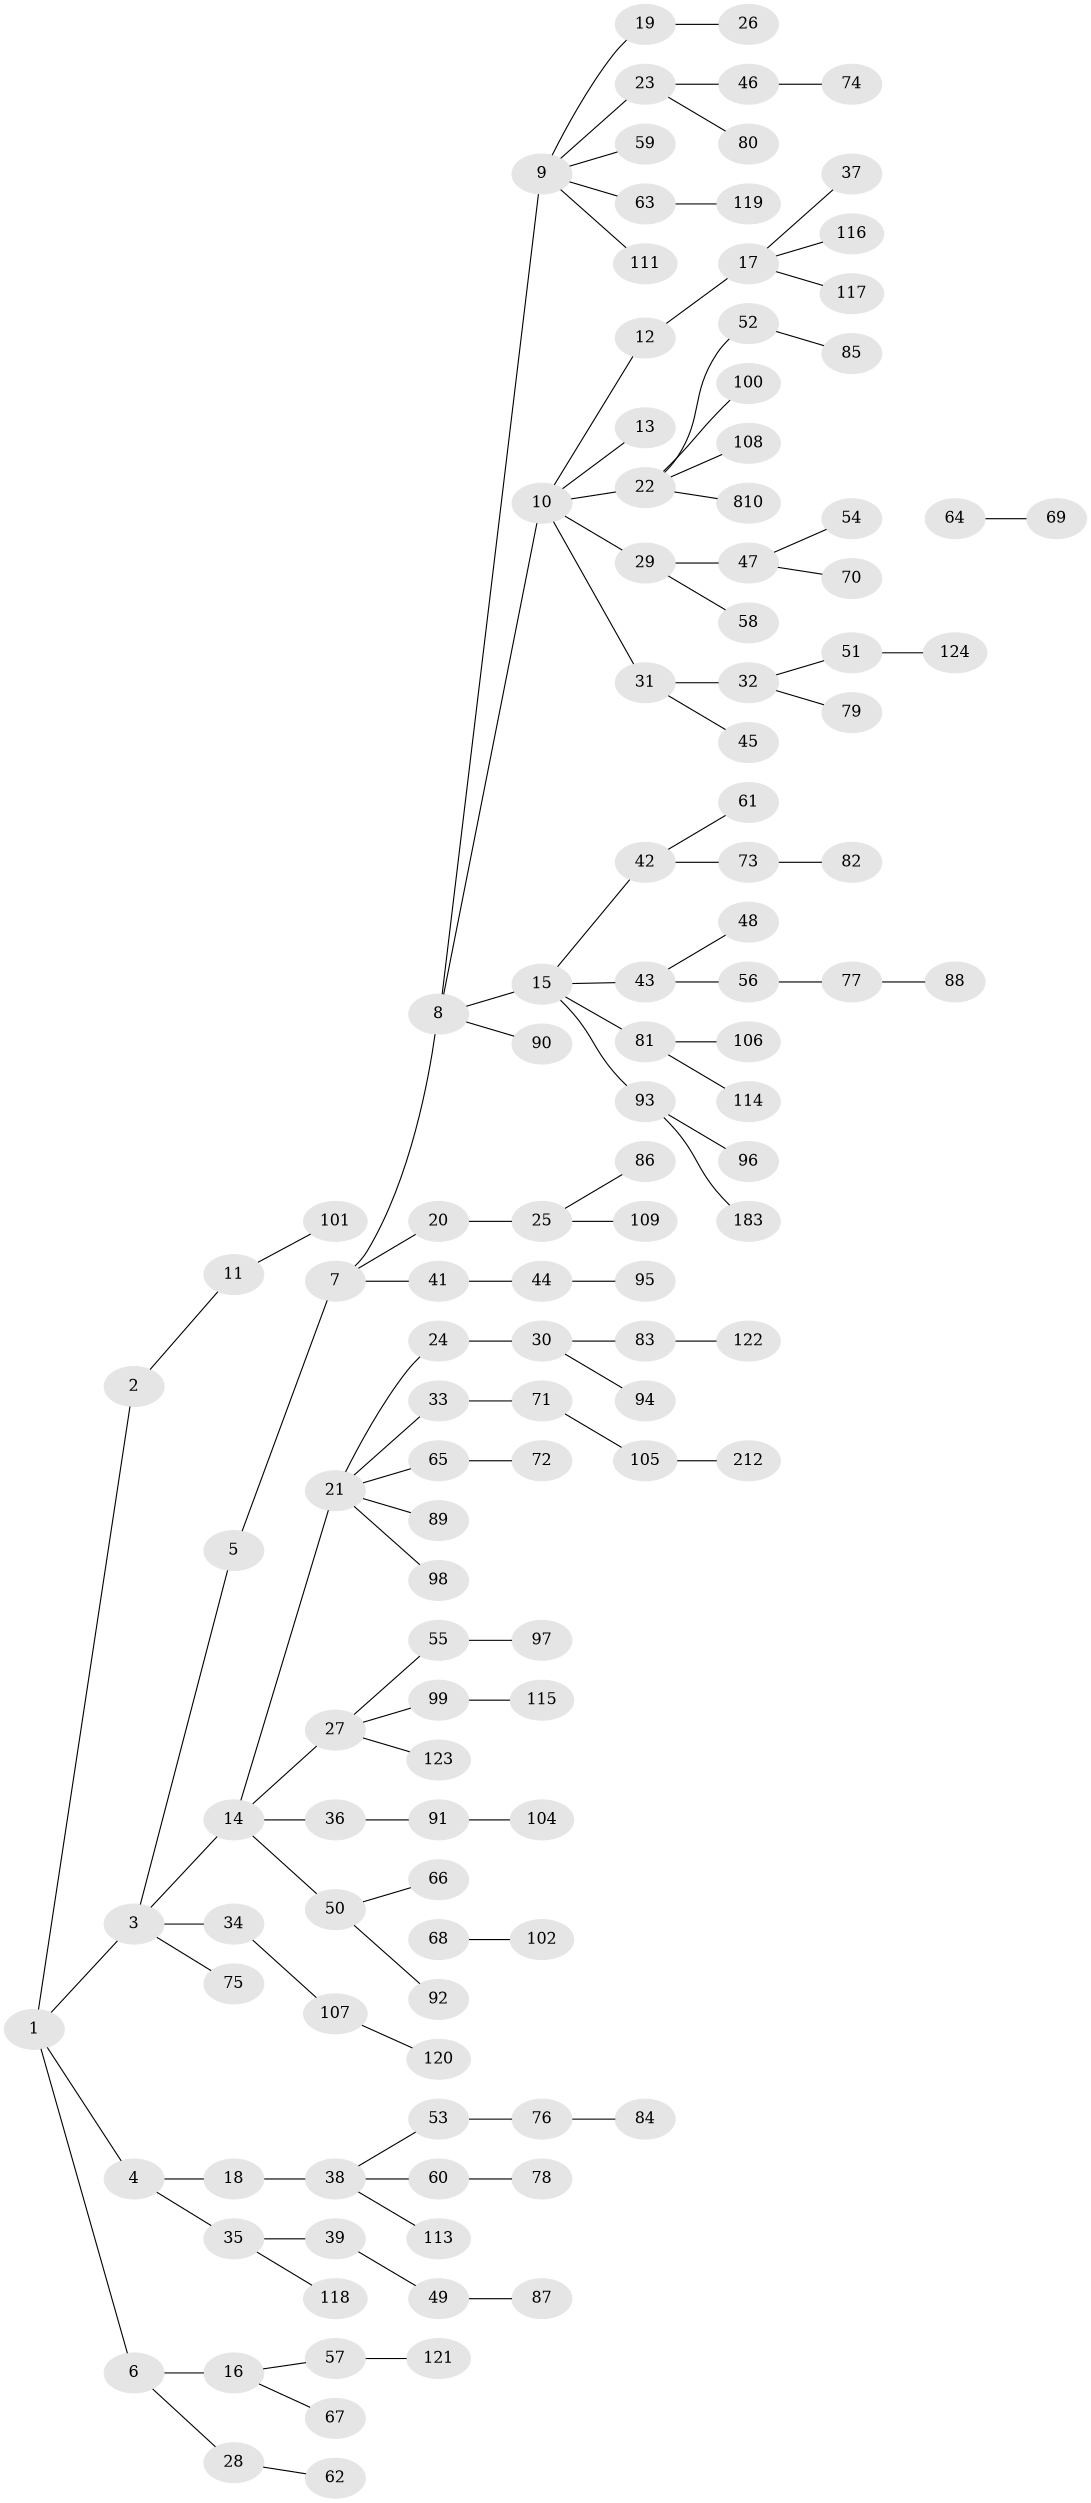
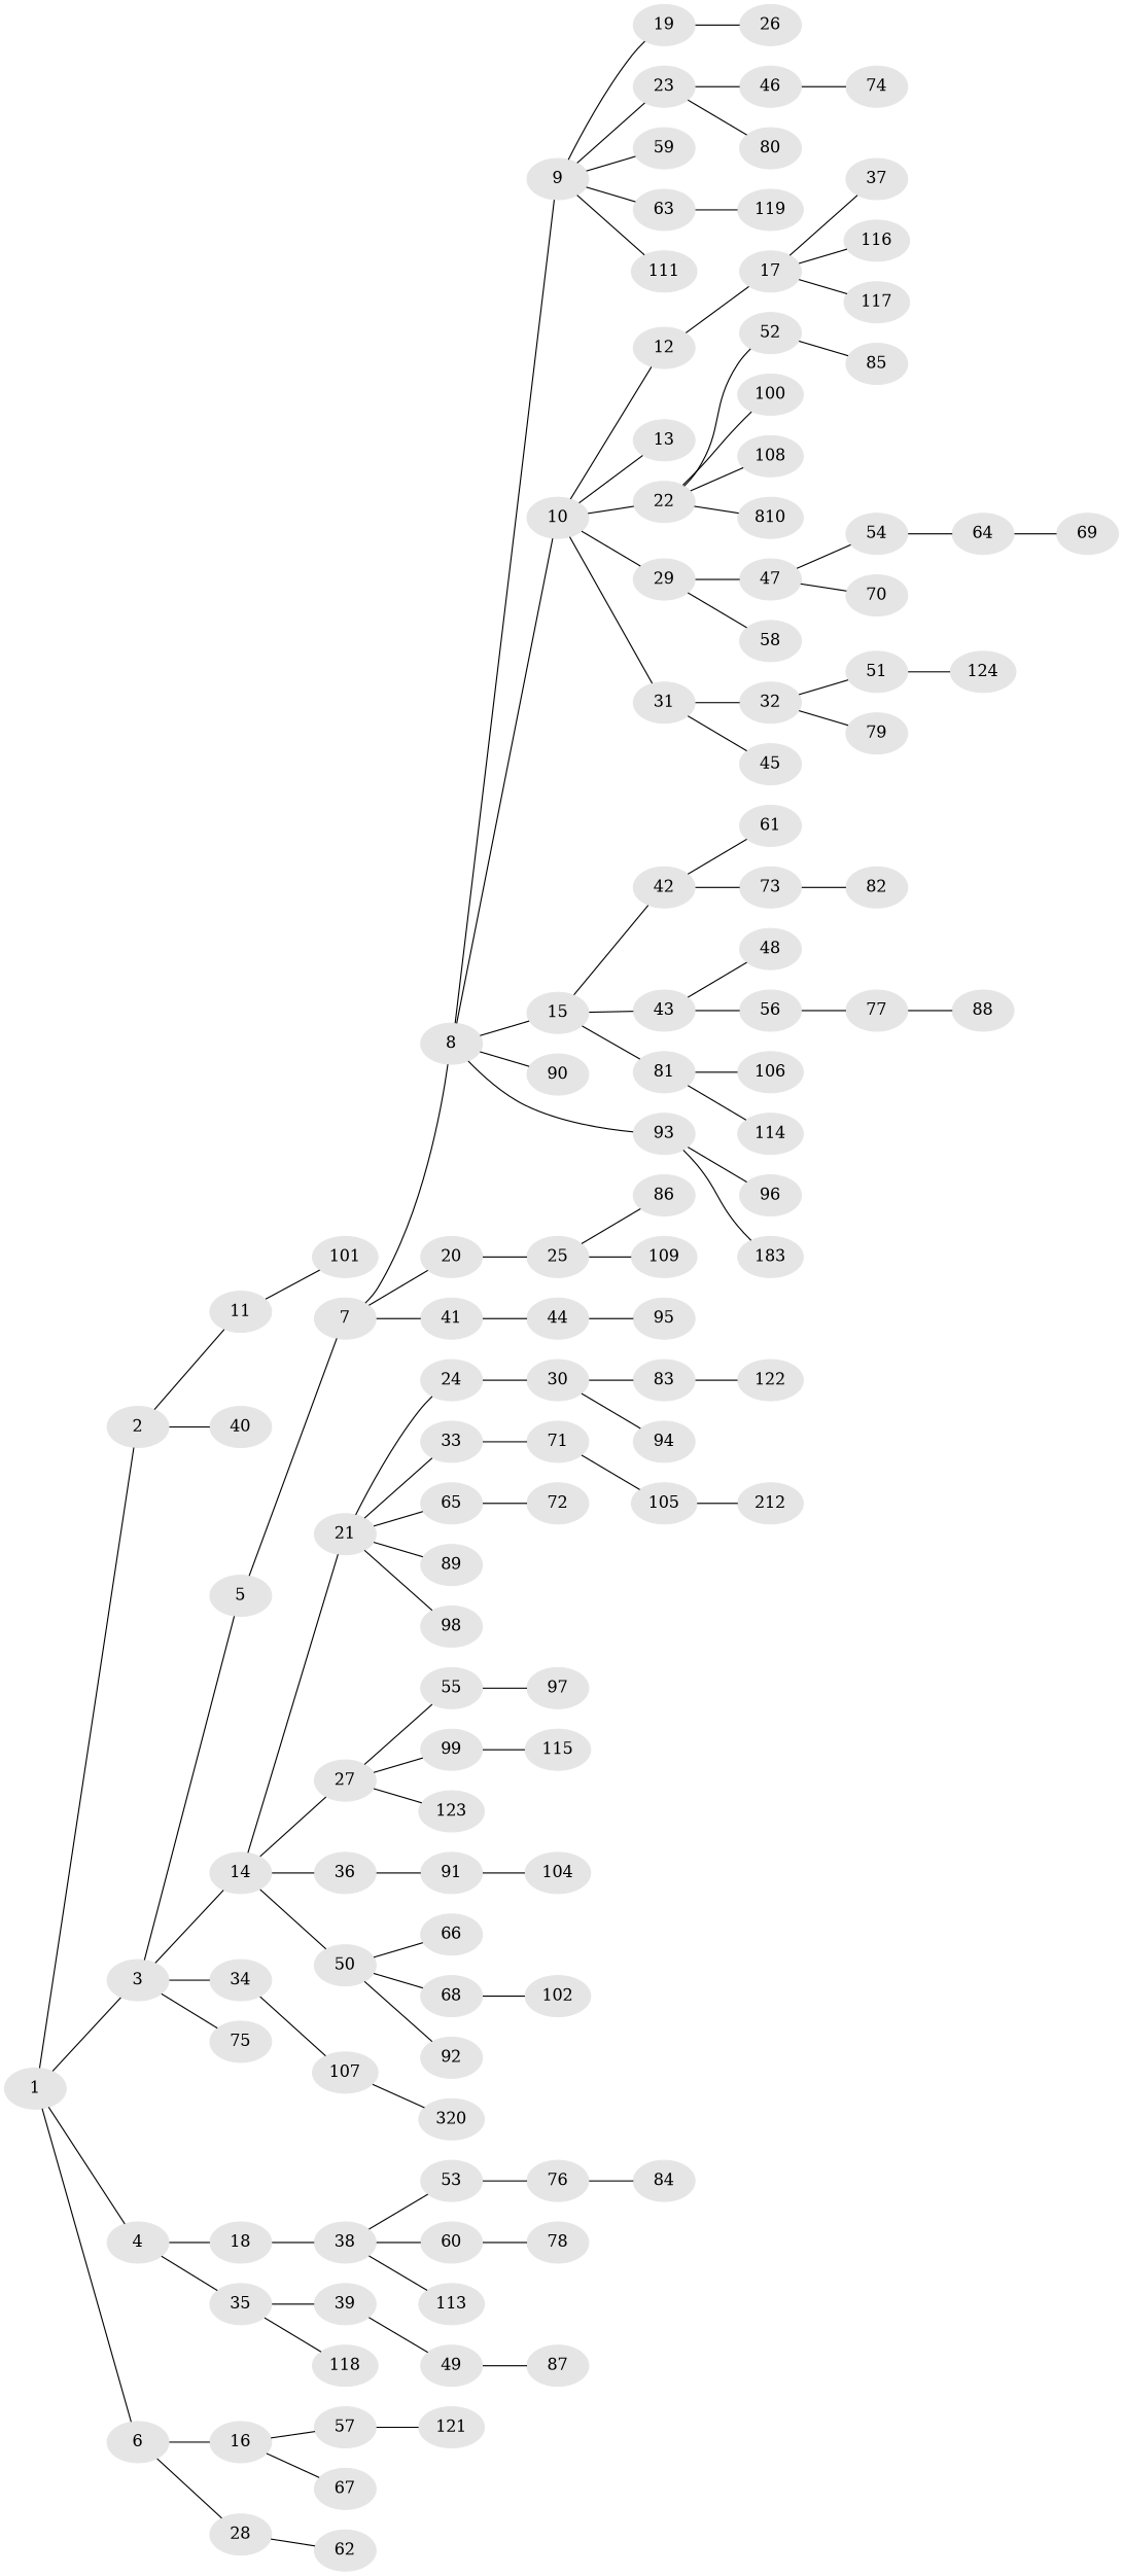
  graph {
    rankdir=LR
    node [color=gray90 style=filled]
    1
    2
    3
    4
    6
    11
+   40
    5
    14
    34
    75
    18
    35
    7
    16
    28
    101
    21
    27
    36
    50
    107
    38
    39
    118
    8
    20
    41
    57
    67
    62
    9
    10
    15
    90
    25
    44
    19
    23
    59
    63
    111
    12
    13
    22
    29
    31
    42
    43
    81
    93
    26
    46
    80
    119
    17
    52
    100
    108
    n60 [label=810]
    47
    58
    32
    45
    37
    116
    117
    24
    33
    65
    89
    98
    55
    99
    123
    91
    66
    68
    92
    61
    73
    48
    56
    106
    114
    96
    n87 [label=183]
    121
    53
    60
    113
    86
    109
    30
    71
    72
    85
    74
    83
    94
    97
    115
    54
    70
    122
    51
    79
    124
    105
-   120
+   120 [label=320]
    49
    104
    76
    78
    87
    95
    82
    77
    64
    102
    84
    69
    88
    n124 [label=212]
    1 -- 2
    1 -- 3
    1 -- 4
    1 -- 6
    2 -- 11
+   2 -- 40
    3 -- 5
    3 -- 14
    3 -- 34
    3 -- 75
    4 -- 18
    4 -- 35
    6 -- 16
    6 -- 28
    11 -- 101
    5 -- 7
    14 -- 21
    14 -- 27
    14 -- 36
    14 -- 50
    34 -- 107
    18 -- 38
    35 -- 39
    35 -- 118
    7 -- 8
    7 -- 20
    7 -- 41
    16 -- 57
    16 -- 67
    28 -- 62
    21 -- 24
    21 -- 33
    21 -- 65
    21 -- 89
    21 -- 98
    27 -- 55
    27 -- 99
    27 -- 123
    36 -- 91
    50 -- 66
+   50 -- 68
    50 -- 92
    107 -- 120
    38 -- 53
    38 -- 60
    38 -- 113
    39 -- 49
    8 -- 9
    8 -- 10
    8 -- 15
    8 -- 90
    20 -- 25
    41 -- 44
    57 -- 121
    9 -- 19
    9 -- 23
    9 -- 59
    9 -- 63
    9 -- 111
    10 -- 12
    10 -- 13
    10 -- 22
    10 -- 29
    10 -- 31
    15 -- 42
    15 -- 43
    15 -- 81
-   15 -- 93
+   8 -- 93
    25 -- 86
    25 -- 109
    44 -- 95
    19 -- 26
    23 -- 46
    23 -- 80
    63 -- 119
    12 -- 17
    22 -- 52
    22 -- 100
    22 -- 108
    22 -- n60
    29 -- 47
    29 -- 58
    31 -- 32
    31 -- 45
    42 -- 61
    42 -- 73
    43 -- 48
    43 -- 56
    81 -- 106
    81 -- 114
    93 -- 96
    93 -- n87
    46 -- 74
    17 -- 37
    17 -- 116
    17 -- 117
    52 -- 85
    47 -- 54
    47 -- 70
    32 -- 51
    32 -- 79
    24 -- 30
    33 -- 71
    65 -- 72
    55 -- 97
    99 -- 115
    91 -- 104
    68 -- 102
    73 -- 82
    56 -- 77
    53 -- 76
    60 -- 78
    30 -- 83
    30 -- 94
    71 -- 105
    83 -- 122
+   54 -- 64
    51 -- 124
    105 -- n124
    49 -- 87
    76 -- 84
    77 -- 88
    64 -- 69
  }
